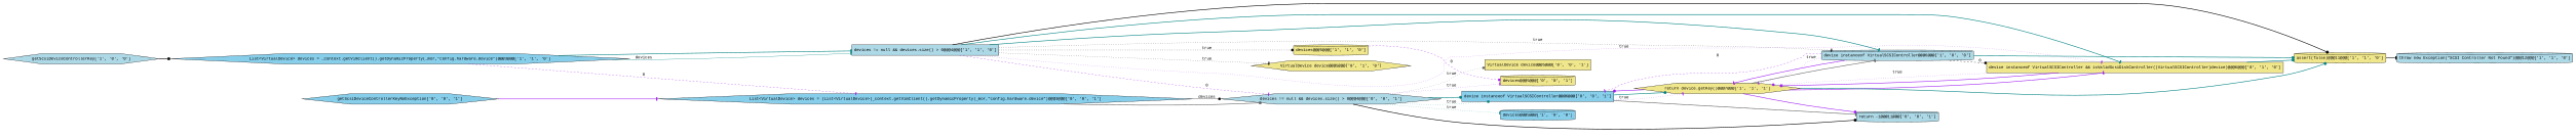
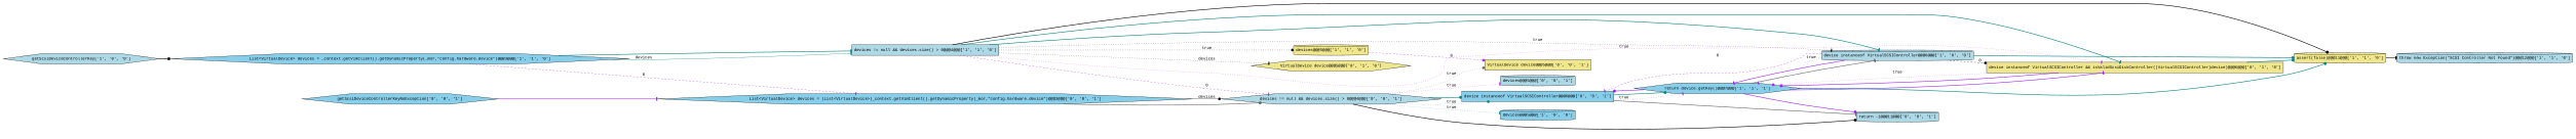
  digraph {
    fontname="Liberation Mono"
    rankdir=LR
    node [fillcolor=lightblue fontname="Liberation Mono" shape=cylinder style=filled]
    edge [arrowhead=tee color=purple fontname="Liberation Mono" style=bold]
    n1 [label="devices != null && devices.size() > 0@@@4@@@['1', '1', '0']" shape=box]
    n2 [fillcolor=khaki label="devices@@@5@@@['1', '1', '0']"]
    n3 [label="devices != null && devices.size() > 0@@@4@@@['0', '0', '1']" shape=hexagon]
    n4 [fillcolor=khaki label="device instanceof VirtualSCSIController && isValidScsiDiskController((VirtualSCSIController)device)@@@6@@@['0', '1', '0']" shape=box]
    n5 [fillcolor=khaki label="VirtualDevice device@@@5@@@['0', '1', '0']" shape=hexagon]
    n6 [label="device instanceof VirtualSCSIController@@@6@@@['1', '0', '0']"]
    n7 [fillcolor=khaki label="assert(false)@@@11@@@['1', '1', '0']"]
    n8 [fillcolor=khaki label="VirtualDevice device@@@5@@@['0', '0', '1']" shape=box]
    n9 [fillcolor=skyblue label="devices@@@5@@@['1', '0', '0']"]
    n10 [label="return -1@@@11@@@['0', '0', '1']"]
    n11 [fillcolor=skyblue label="device instanceof VirtualSCSIController@@@6@@@['0', '0', '1']" shape=box]
-   n12 [fillcolor=khaki label="devices@@@5@@@['0', '0', '1']"]
-   n13 [fillcolor=khaki label="return device.getKey()@@@7@@@['1', '1', '1']" shape=hexagon]
+   n12 [label="devices@@@5@@@['0', '0', '1']"]
+   n13 [fillcolor=skyblue label="return device.getKey()@@@7@@@['1', '1', '1']" shape=hexagon]
    n14 [label="throw new Exception(\"SCSI Controller Not Found\")@@@12@@@['1', '1', '0']"]
    n15 [label="getScsiDeviceControllerKey['1', '0', '0']" shape=hexagon]
    n16 [fillcolor=skyblue label="List<VirtualDevice> devices = _context.getVimClient().getDynamicProperty(_mor,\"config.hardware.device\")@@@3@@@['1', '1', '0']" shape=hexagon]
    n17 [fillcolor=skyblue label="List<VirtualDevice> devices = (List<VirtualDevice>)_context.getVimClient().getDynamicProperty(_mor,\"config.hardware.device\")@@@3@@@['0', '0', '1']" shape=hexagon]
    n18 [fillcolor=skyblue label="getScsiDeviceControllerKeyNoException['0', '0', '1']" shape=hexagon]
    n1 -> n2 [arrowhead=dot color=black label=true style=dotted]
    n1 -> n3 [label=0 style=dashed]
    n1 -> n4 [color=teal]
    n1 -> n4 [label=true style=dotted]
-   n1 -> n5 [color=black label=true style=dotted]
+   n1 -> n5 [color=black label=devices style=dotted]
    n1 -> n6 [color=teal]
    n1 -> n6 [color=black label=true style=dotted]
    n1 -> n7 [arrowhead=dot color=black]
-   n2 -> n12 [arrowhead=dot label=0 style=dashed]
+   n2 -> n8 [arrowhead=dot label=0 style=dashed]
    n3 -> n8 [arrowhead=dot color=gray40 label=true style=dotted]
    n3 -> n9 [color=teal label=true style=dotted]
    n3 -> n10 [arrowhead=dot color=black]
    n3 -> n11 [arrowhead=dot color=teal label=true style=dotted]
    n3 -> n11 [arrowhead=dot color=teal]
    n3 -> n12 [label=true style=dotted]
    n4 -> n7 [arrowhead=dot color=teal]
    n4 -> n13 [arrowhead=dot]
    n4 -> n13 [arrowhead=dot label=true style=dotted]
    n6 -> n4 [arrowhead=dot color=black label=0 style=dashed]
    n6 -> n7 [arrowhead=dot color=teal]
    n6 -> n11 [label=0 style=dashed]
    n6 -> n13
    n6 -> n13 [label=true style=dotted]
    n7 -> n14 [color=black]
    n11 -> n10 [color=gray40]
    n11 -> n13 [label=true style=dotted]
    n11 -> n13 [arrowhead=dot color=teal]
    n13 -> n4
    n13 -> n6 [color=gray40]
    n13 -> n7 [arrowhead=dot color=teal]
    n13 -> n10 [arrowhead=dot]
    n13 -> n11 [arrowhead=dot]
    n15 -> n16 [arrowhead=dot color=black]
    n16 -> n1 [color=teal]
    n16 -> n1 [color=teal label=devices style=solid]
    n16 -> n17 [label=0 style=dashed]
    n17 -> n3 [arrowhead=dot color=gray40]
    n17 -> n3 [arrowhead=dot color=black label=devices style=solid]
    n18 -> n17
  }
